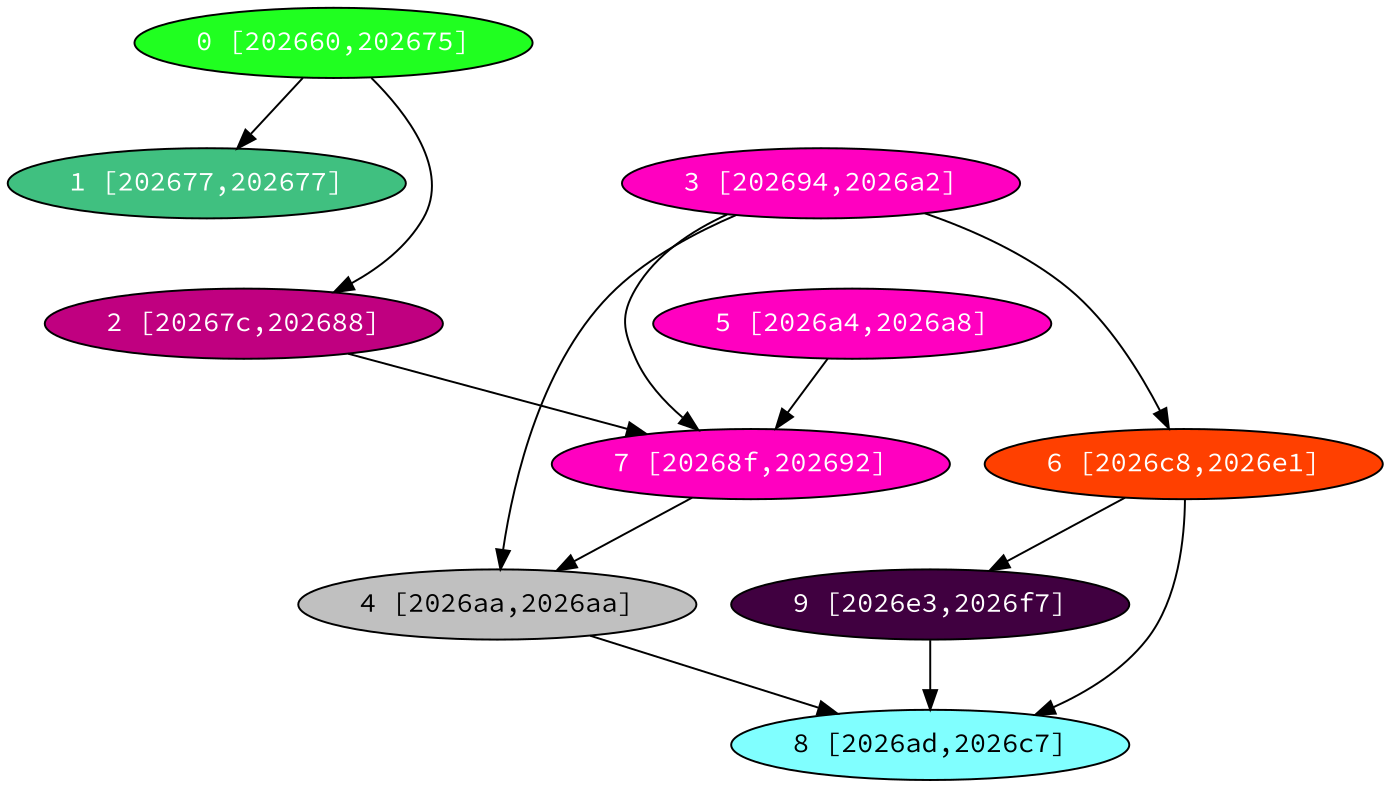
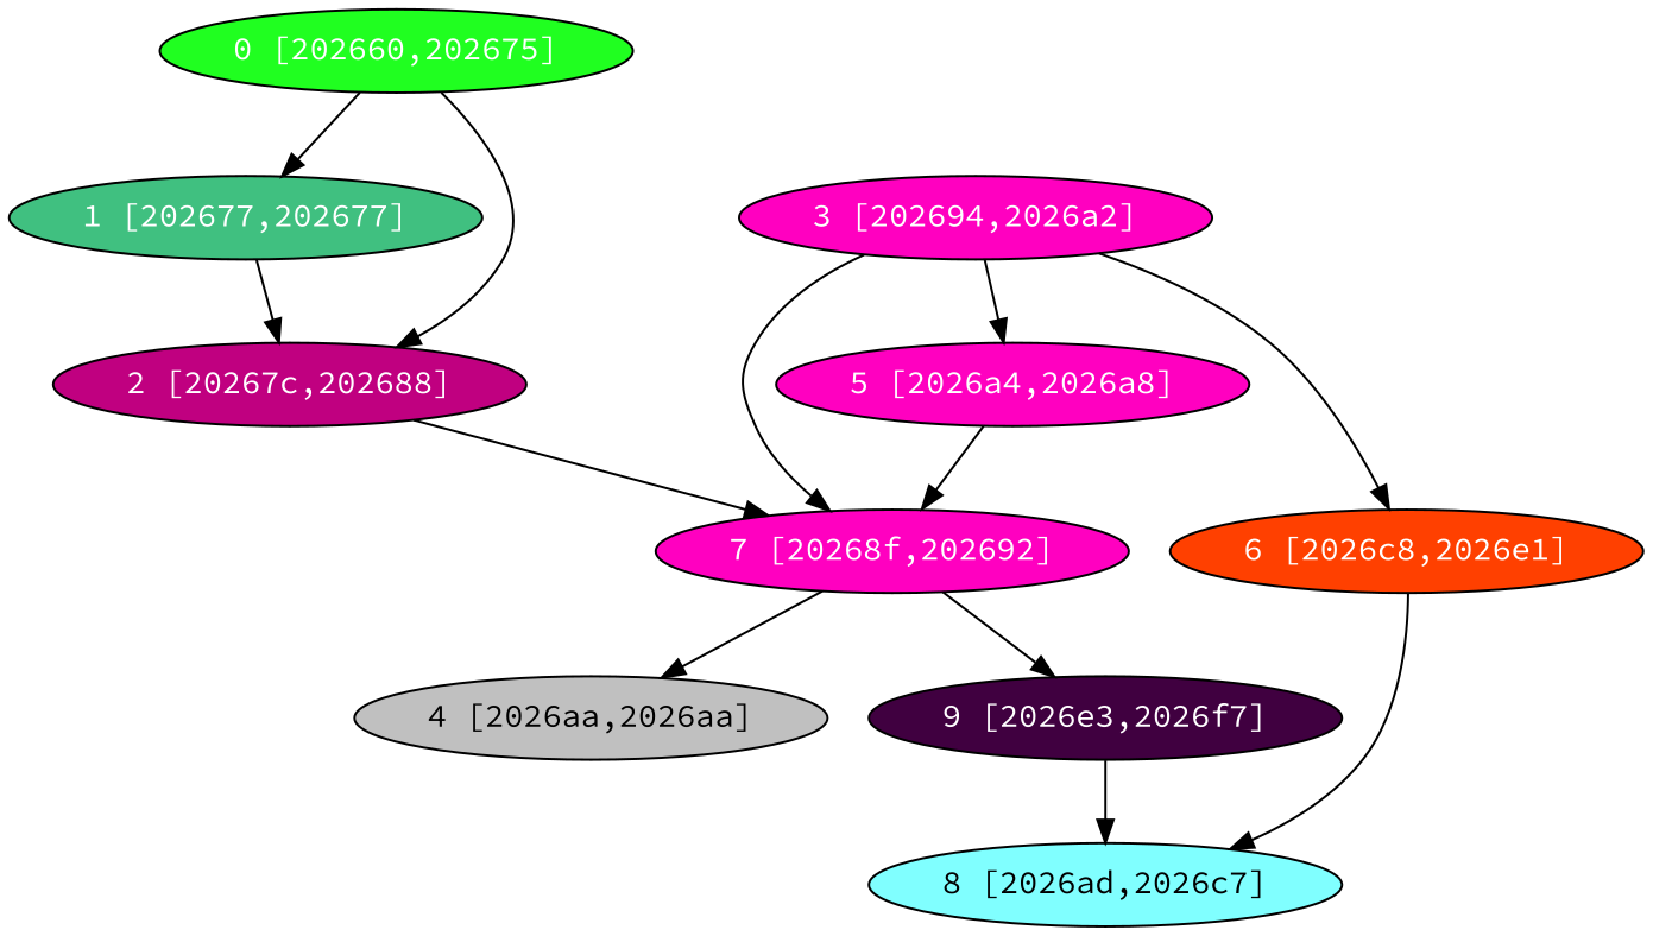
  digraph {
    fontname="Source Code Pro"
    node [fillcolor="#FF00C0" fontcolor="#ffffff" fontname="Source Code Pro" shape=oval style=filled]
    edge [fontname="Source Code Pro"]
    n1 [fillcolor="#20FF20" label="0 [202660,202675]"]
    n2 [fillcolor="#40C080" label="1 [202677,202677]"]
    n3 [fillcolor="#C00080" label="2 [20267c,202688]"]
    n4 [label="7 [20268f,202692]"]
    n5 [fillcolor="#C0C0C0" fontcolor="#000000" label="4 [2026aa,2026aa]"]
    n6 [label="3 [202694,2026a2]"]
    n7 [label="5 [2026a4,2026a8]"]
    n8 [fillcolor="#FF4000" label="6 [2026c8,2026e1]"]
    n9 [fillcolor="#80FFFF" fontcolor="#000000" label="8 [2026ad,2026c7]"]
    n10 [fillcolor="#400040" label="9 [2026e3,2026f7]"]
    n1 -> n2
    n1 -> n3
+   n2 -> n3
    n3 -> n4
    n4 -> n5
-   n5 -> n9
    n6 -> n4
-   n6 -> n5
+   n6 -> n7
    n6 -> n8
    n7 -> n4
    n8 -> n9
-   n8 -> n10
+   n4 -> n10
    n10 -> n9
  }
